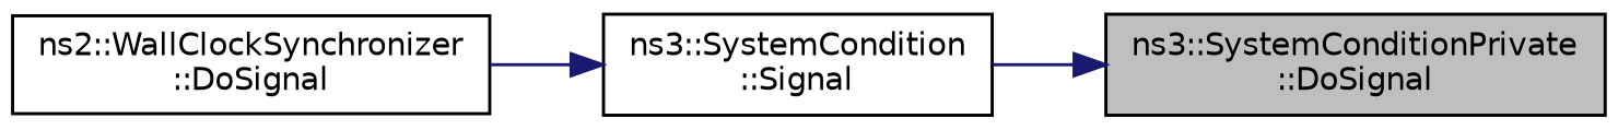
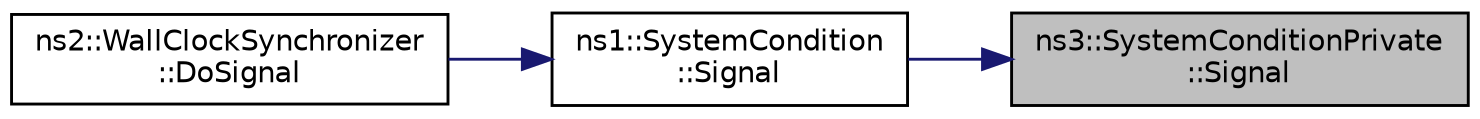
  digraph {
    rankdir=RL
    node [color=black fillcolor=white fontname=Helvetica fontsize=10 shape=record style=filled]
    edge [color=midnightblue dir=back fontname=Helvetica fontsize=10 labelfontname=Helvetica labelfontsize=10 style=solid]
-   n1 [fillcolor=grey75 fontcolor=black height=0.2 label="ns3::SystemConditionPrivate\l::DoSignal" width=0.4]
-   n2 [height=0.2 label="ns3::SystemCondition\l::Signal" width=0.4]
+   n1 [fillcolor=grey75 fontcolor=black height=0.2 label="ns3::SystemConditionPrivate\l::Signal" width=0.4]
+   n2 [height=0.2 label="ns1::SystemCondition\l::Signal" width=0.4]
    n3 [height=0.2 label="ns2::WallClockSynchronizer\l::DoSignal" width=0.4]
    n1 -> n2
    n2 -> n3
  }
